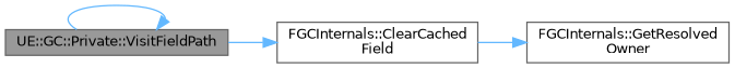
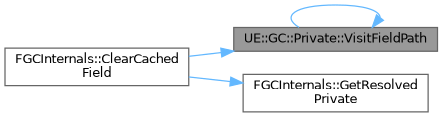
  digraph {
    rankdir=LR
    node [color=grey40 fillcolor=white fontname=Helvetica fontsize=10 shape=box style=filled]
    edge [color=steelblue1 fontname=Helvetica fontsize=10 labelfontname=Helvetica labelfontsize=10 style=solid]
    n1 [color=gray40 fillcolor=grey60 fontcolor=black height=0.2 label="UE::GC::Private::VisitFieldPath" width=0.4]
    n2 [height=0.2 label="FGCInternals::ClearCached\lField" width=0.4]
-   n3 [height=0.2 label="FGCInternals::GetResolved\lOwner" width=0.4]
+   n3 [height=0.2 label="FGCInternals::GetResolved\lPrivate" width=0.4]
    n1 -> n1
-   n1 -> n2
+   n2 -> n1
    n2 -> n3
  }
